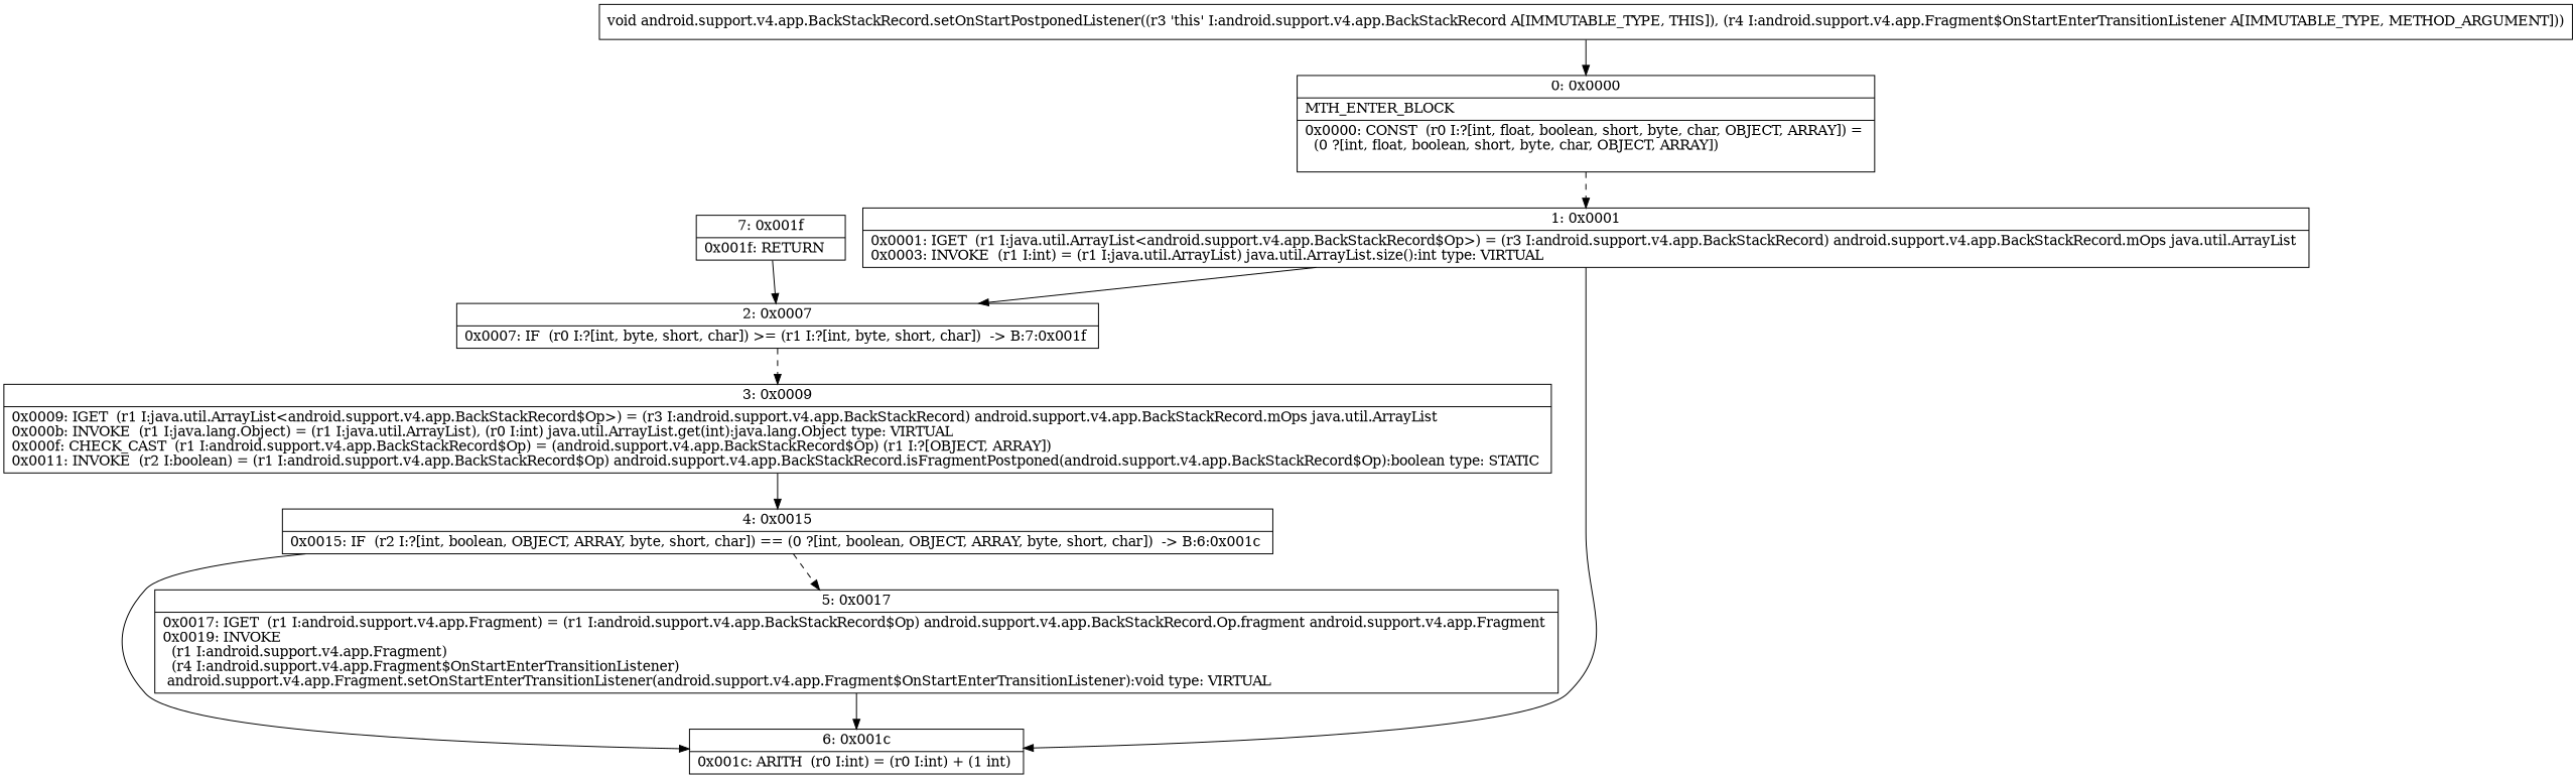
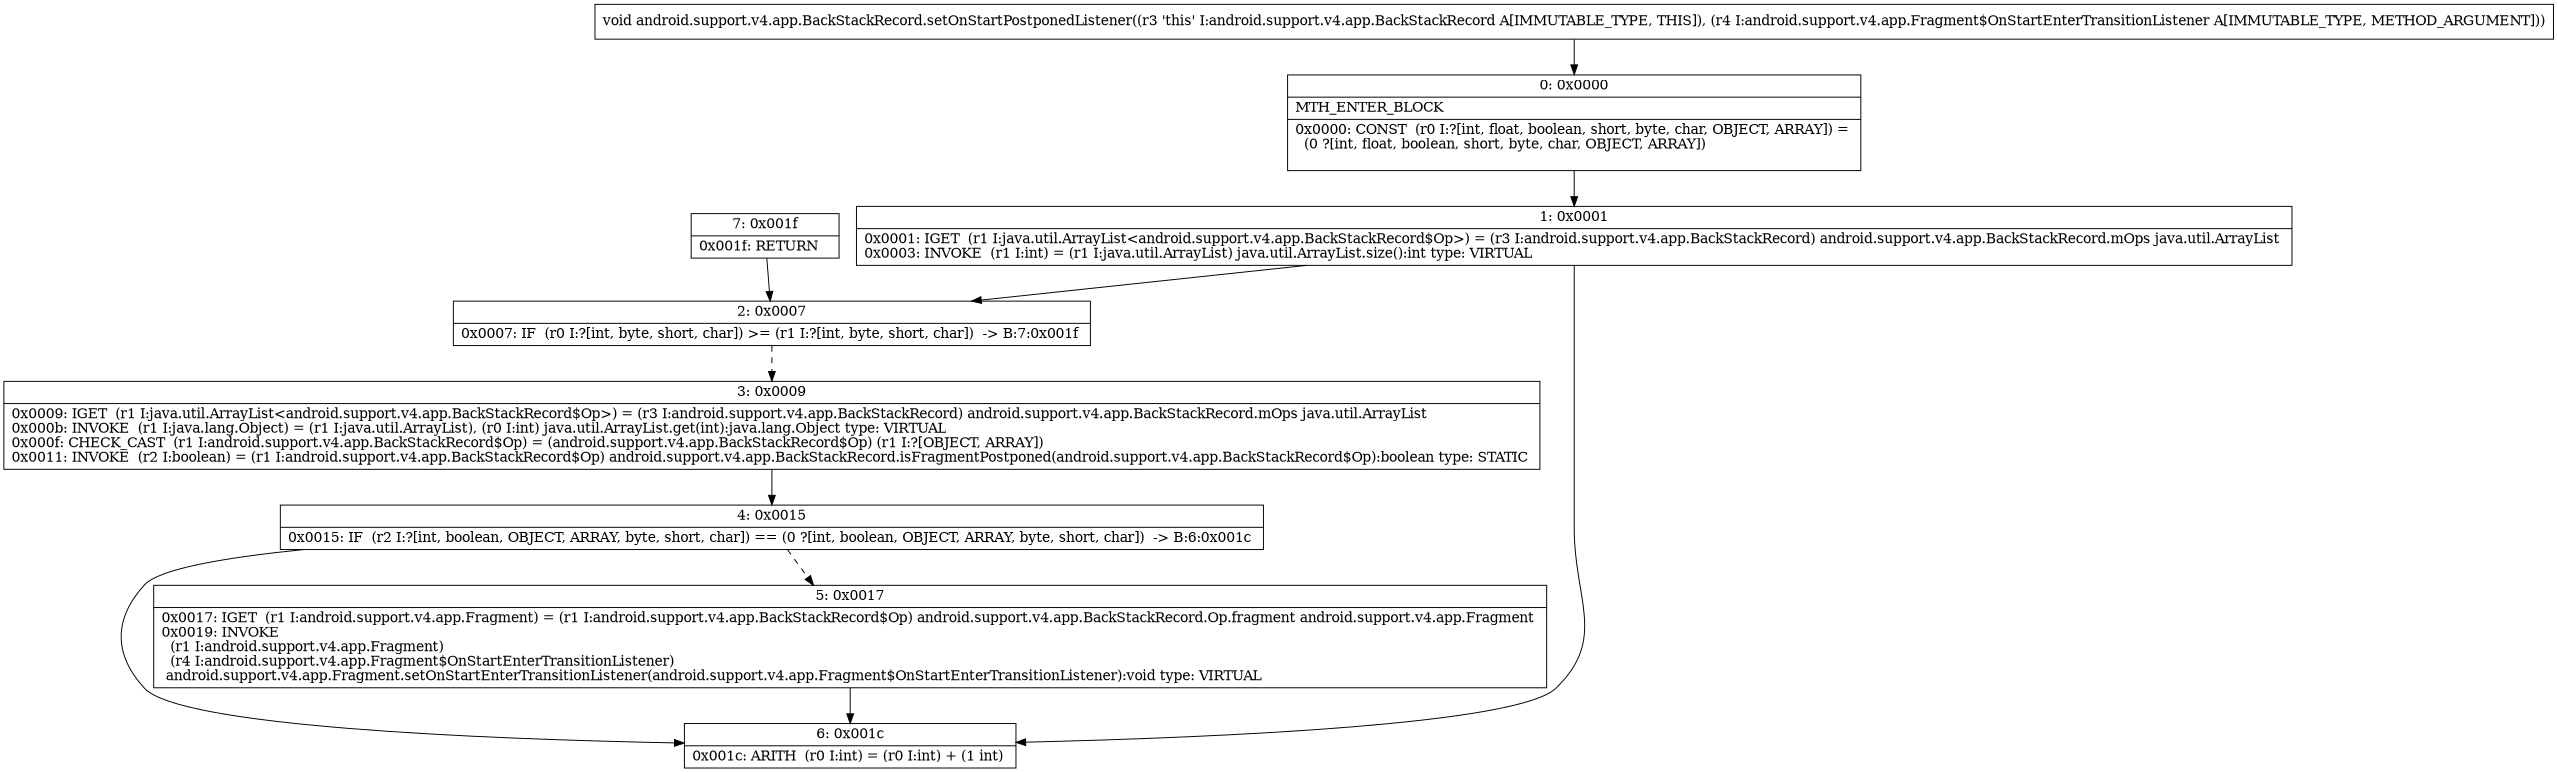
  digraph {
    node [shape=record]
    n1 [label="{0\:\ 0x0000|MTH_ENTER_BLOCK\l|0x0000: CONST  (r0 I:?[int, float, boolean, short, byte, char, OBJECT, ARRAY]) = \l  (0 ?[int, float, boolean, short, byte, char, OBJECT, ARRAY])\l \l}"]
    n2 [label="{1\:\ 0x0001|0x0001: IGET  (r1 I:java.util.ArrayList\<android.support.v4.app.BackStackRecord$Op\>) = (r3 I:android.support.v4.app.BackStackRecord) android.support.v4.app.BackStackRecord.mOps java.util.ArrayList \l0x0003: INVOKE  (r1 I:int) = (r1 I:java.util.ArrayList) java.util.ArrayList.size():int type: VIRTUAL \l}"]
    n3 [label="{2\:\ 0x0007|0x0007: IF  (r0 I:?[int, byte, short, char]) \>= (r1 I:?[int, byte, short, char])  \-\> B:7:0x001f \l}"]
    n4 [label="{6\:\ 0x001c|0x001c: ARITH  (r0 I:int) = (r0 I:int) + (1 int) \l}"]
    n5 [label="{3\:\ 0x0009|0x0009: IGET  (r1 I:java.util.ArrayList\<android.support.v4.app.BackStackRecord$Op\>) = (r3 I:android.support.v4.app.BackStackRecord) android.support.v4.app.BackStackRecord.mOps java.util.ArrayList \l0x000b: INVOKE  (r1 I:java.lang.Object) = (r1 I:java.util.ArrayList), (r0 I:int) java.util.ArrayList.get(int):java.lang.Object type: VIRTUAL \l0x000f: CHECK_CAST  (r1 I:android.support.v4.app.BackStackRecord$Op) = (android.support.v4.app.BackStackRecord$Op) (r1 I:?[OBJECT, ARRAY]) \l0x0011: INVOKE  (r2 I:boolean) = (r1 I:android.support.v4.app.BackStackRecord$Op) android.support.v4.app.BackStackRecord.isFragmentPostponed(android.support.v4.app.BackStackRecord$Op):boolean type: STATIC \l}"]
    n6 [label="{4\:\ 0x0015|0x0015: IF  (r2 I:?[int, boolean, OBJECT, ARRAY, byte, short, char]) == (0 ?[int, boolean, OBJECT, ARRAY, byte, short, char])  \-\> B:6:0x001c \l}"]
    n7 [label="{7\:\ 0x001f|0x001f: RETURN   \l}"]
    n8 [label="{5\:\ 0x0017|0x0017: IGET  (r1 I:android.support.v4.app.Fragment) = (r1 I:android.support.v4.app.BackStackRecord$Op) android.support.v4.app.BackStackRecord.Op.fragment android.support.v4.app.Fragment \l0x0019: INVOKE  \l  (r1 I:android.support.v4.app.Fragment)\l  (r4 I:android.support.v4.app.Fragment$OnStartEnterTransitionListener)\l android.support.v4.app.Fragment.setOnStartEnterTransitionListener(android.support.v4.app.Fragment$OnStartEnterTransitionListener):void type: VIRTUAL \l}"]
    n9 [label="{void android.support.v4.app.BackStackRecord.setOnStartPostponedListener((r3 'this' I:android.support.v4.app.BackStackRecord A[IMMUTABLE_TYPE, THIS]), (r4 I:android.support.v4.app.Fragment$OnStartEnterTransitionListener A[IMMUTABLE_TYPE, METHOD_ARGUMENT])) }"]
-   n1 -> n2 [style=dashed]
+   n1 -> n2
    n2 -> n3
    n2 -> n4
    n3 -> n5 [style=dashed]
    n5 -> n6
    n6 -> n4
    n6 -> n8 [style=dashed]
    n7 -> n3
    n8 -> n4
    n9 -> n1
  }
